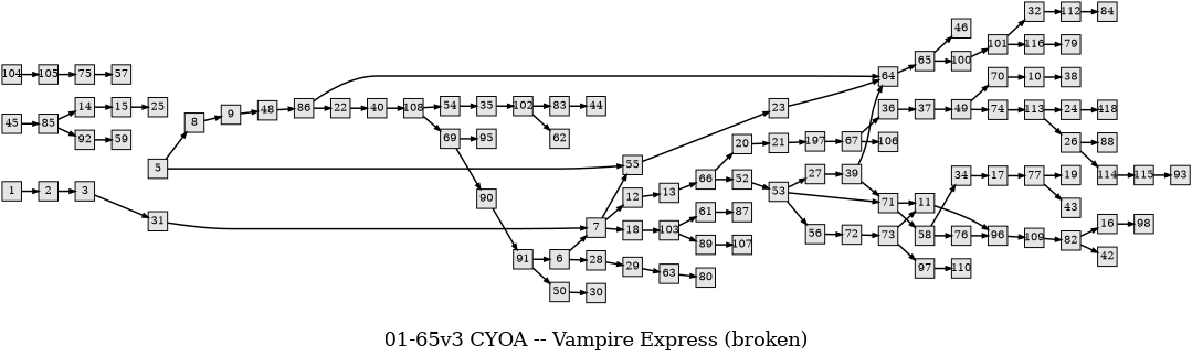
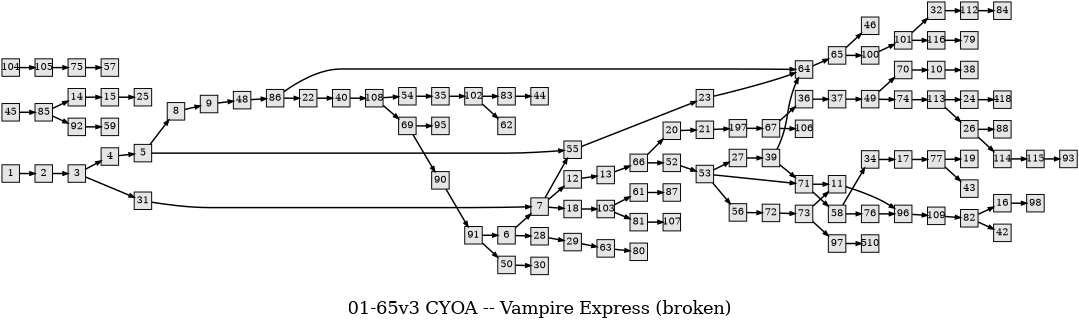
  digraph {
    fontsize=36
    label="01-65v3 CYOA -- Vampire Express (broken)"
    nodesep=0.35
    ordering=out
    rankdir=LR
    ranksep=0.45
    node [fillcolor=grey90 fixedsize=true fontsize=20 labelfloat=true margin="0,0" penwidth=2 regular=true shape=rect style=filled]
    edge [fontsize=12 labelfloat=true penwidth=3]
    1
    2
    3
+   4
    31
    5
    7
    8
    55
    12
    18
    9
    23
    48
    64
    6
    28
    29
    13
    103
    63
    66
    61
-   81 [label=89]
+   81
    86
    22
    10
    38
    11
    96
    109
    82
    20
    52
    21
    53
    14
    15
    25
    16
    98
    45
    85
    17
    77
    19
    43
    87
    107
    n50 [label=197]
    67
    36
    106
    40
    108
    54
    69
    65
    46
    100
    n61 [label=418]
    24
    26
    88
    114
    115
    93
    27
    39
    71
    58
    80
    32
    112
    84
    34
    35
    102
    83
    62
    44
    37
    49
    70
    74
    113
    76
    104
    105
    90
    95
    92
    59
    50
    30
    56
    72
    73
    97
    101
    116
    91
    75
-   110
+   110 [label=510]
    57
    42
    79
    1 -> 2
    2 -> 3
+   3 -> 4
    3 -> 31
+   4 -> 5
    31 -> 7
    5 -> 8
    5 -> 55
    7 -> 55
    7 -> 12
    7 -> 18
    8 -> 9
    55 -> 23
    12 -> 13
    18 -> 103
    9 -> 48
    23 -> 64
    48 -> 86
    64 -> 65
    6 -> 7
    6 -> 28
    28 -> 29
    29 -> 63
    13 -> 66
    103 -> 61
    103 -> 81
    63 -> 80
    66 -> 20
    66 -> 52
    61 -> 87
    81 -> 107
    86 -> 64
    86 -> 22
    22 -> 40
    10 -> 38
    11 -> 96
    96 -> 109
    109 -> 82
    82 -> 16
    82 -> 42
    20 -> 21
    52 -> 53
    21 -> n50
    53 -> 27
    53 -> 71
    53 -> 56
    14 -> 15
    15 -> 25
    16 -> 98
    45 -> 85
    85 -> 14
    85 -> 92
    17 -> 77
    77 -> 19
    77 -> 43
    n50 -> 67
    67 -> 36
    67 -> 106
    36 -> 37
    40 -> 108
    108 -> 54
    108 -> 69
    54 -> 35
    69 -> 90
    69 -> 95
    65 -> 46
    65 -> 100
    100 -> 101
    24 -> n61
    26 -> 88
    26 -> 114
    114 -> 115
    115 -> 93
    27 -> 39
    39 -> 64
    39 -> 71
    71 -> 11
    71 -> 58
    58 -> 34
    58 -> 76
    32 -> 112
    112 -> 84
    34 -> 17
    35 -> 102
    102 -> 83
    102 -> 62
    83 -> 44
    37 -> 49
    49 -> 70
    49 -> 74
    70 -> 10
    74 -> 113
    113 -> 24
    113 -> 26
    76 -> 96
    104 -> 105
    105 -> 75
    90 -> 91
    92 -> 59
    50 -> 30
    56 -> 72
    72 -> 73
    73 -> 11
    73 -> 97
    97 -> 110
    101 -> 32
    101 -> 116
    116 -> 79
    91 -> 6
    91 -> 50
    75 -> 57
  }
